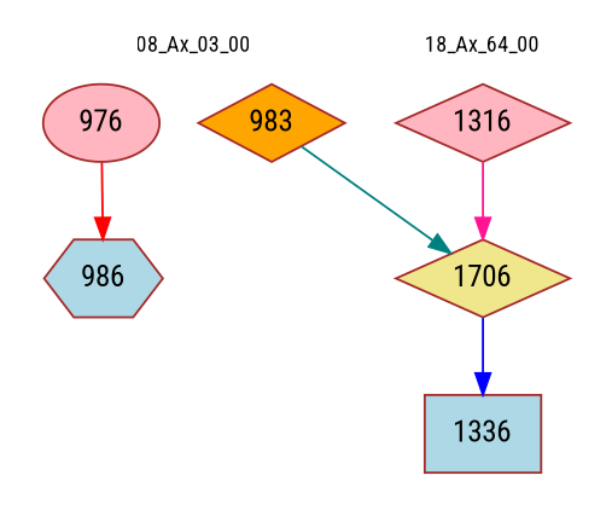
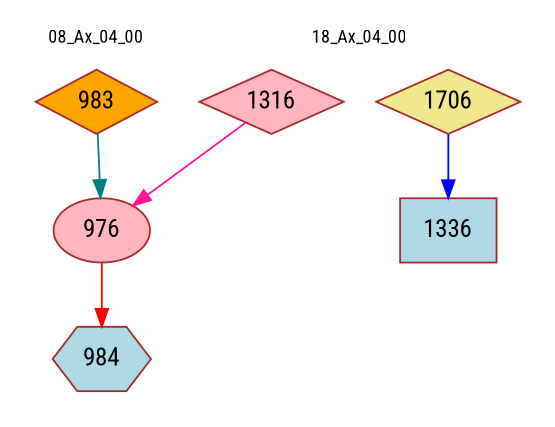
  digraph {
    fontname="Roboto Condensed"
    node [color=brown fillcolor=lightpink fontname="Roboto Condensed" shape=diamond style=filled]
    edge [fontname="Roboto Condensed"]
    n1 [fillcolor=orange label=983]
    n2 [label=976 shape=ellipse]
-   n3 [fillcolor=lightblue label=986 shape=hexagon]
+   n3 [fillcolor=lightblue label=984 shape=hexagon]
    n4 [label=1316]
    n5 [fillcolor=khaki label=1706]
    n6 [fillcolor=lightblue label=1336 shape=box]
    subgraph cluster_1 {
      color=white
      fontsize=10
-     label="08_Ax_03_00"
+     label="08_Ax_04_00"
      n1
      n2
      n3
    }
    subgraph cluster_2 {
      color=white
      fontsize=10
-     label="18_Ax_64_00"
+     label="18_Ax_04_00"
      n4
      n5
      n6
    }
-   n1 -> n5 [color=teal]
+   n1 -> n2 [color=teal]
    n2 -> n3 [color=red]
-   n4 -> n5 [color=deeppink]
+   n4 -> n2 [color=deeppink]
    n5 -> n6 [color=blue]
  }
